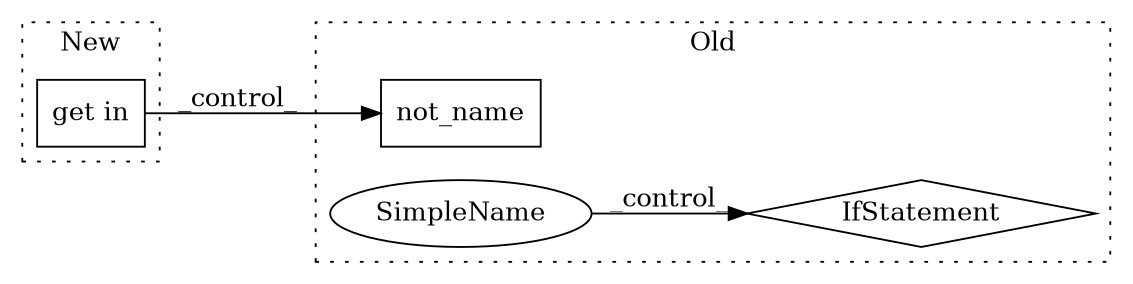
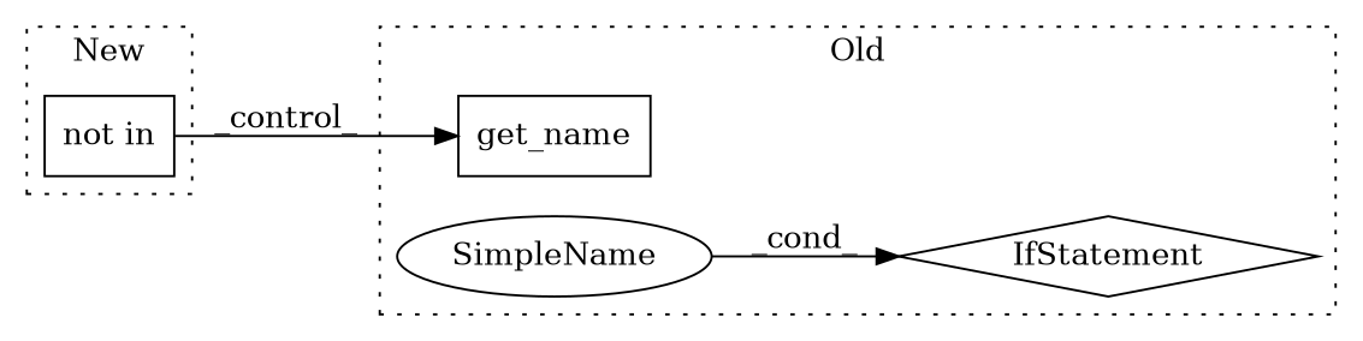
  digraph {
    rankdir=LR
    node [shape=box]
-   n1 [a=108 l=26 label="get in" s=6294]
-   n2 [a=32 l=10 label=not_name s=4142]
+   n1 [a=108 l=26 label="not in" s=6294]
+   n2 [a=32 l=10 label=get_name s=4142]
    n3 [a=25 l="4,2" label=IfStatement s="3621,3647" shape=diamond]
    n4 [a=42 label=SimpleName shape=ellipse]
    subgraph cluster_1 {
      label=New
      style=dotted
      n1
    }
    subgraph cluster_2 {
      label=Old
      style=dotted
      n2
      n3
      n4
    }
    n1 -> n2 [label=_control_]
-   n4 -> n3 [label=_control_]
+   n4 -> n3 [label=_cond_]
  }
